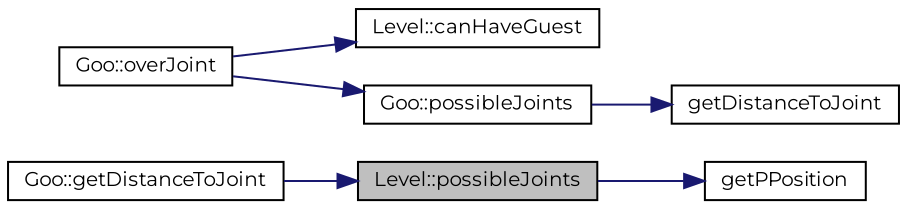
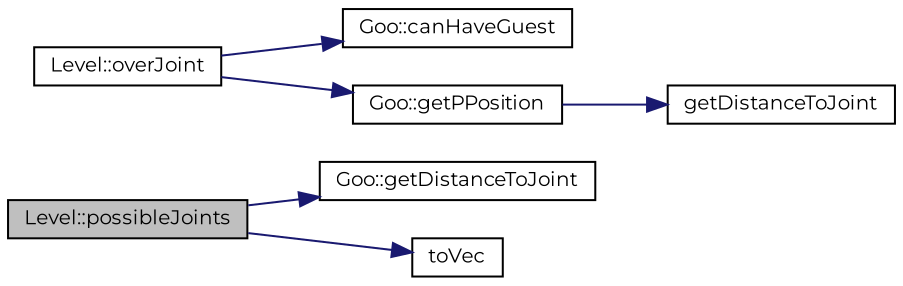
  digraph {
    fontname=Montserrat
    rankdir=LR
    node [color=black fillcolor=white fontname=Montserrat fontsize=10 shape=record style=filled]
    edge [color=midnightblue fontname=Montserrat fontsize=10 labelfontname=Helvetica labelfontsize=10 style=solid]
    n1 [fillcolor=grey75 fontcolor=black height=0.2 label="Level::possibleJoints" width=0.4]
    n2 [height=0.2 label="Goo::getDistanceToJoint" width=0.4]
-   n3 [height=0.2 label=getPPosition width=0.4]
-   n4 [height=0.2 label="Goo::overJoint" width=0.4]
-   n5 [height=0.2 label="Level::canHaveGuest" width=0.4]
-   n6 [height=0.2 label="Goo::possibleJoints" width=0.4]
+   n3 [height=0.2 label=toVec width=0.4]
+   n4 [height=0.2 label="Level::overJoint" width=0.4]
+   n5 [height=0.2 label="Goo::canHaveGuest" width=0.4]
+   n6 [height=0.2 label="Goo::getPPosition" width=0.4]
    n7 [height=0.2 label=getDistanceToJoint width=0.4]
-   n2 -> n1
+   n1 -> n2
    n1 -> n3
    n4 -> n5
    n4 -> n6
    n6 -> n7
  }
